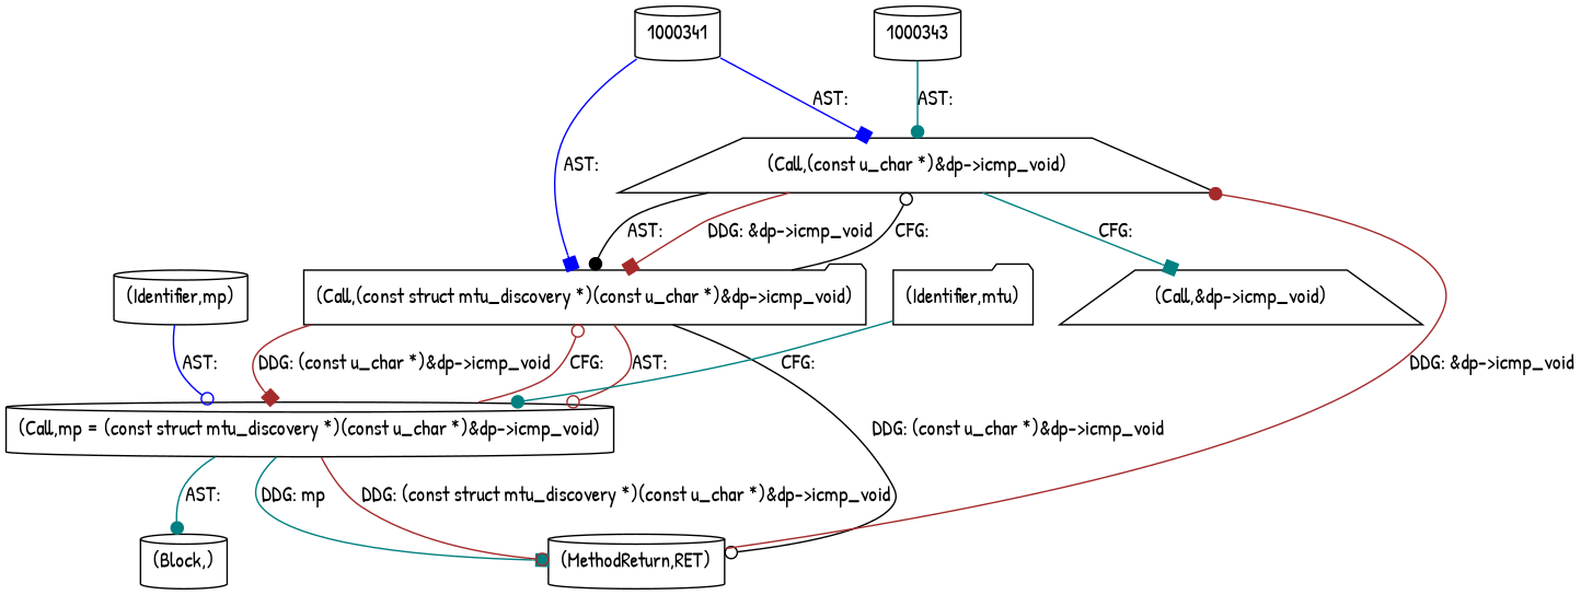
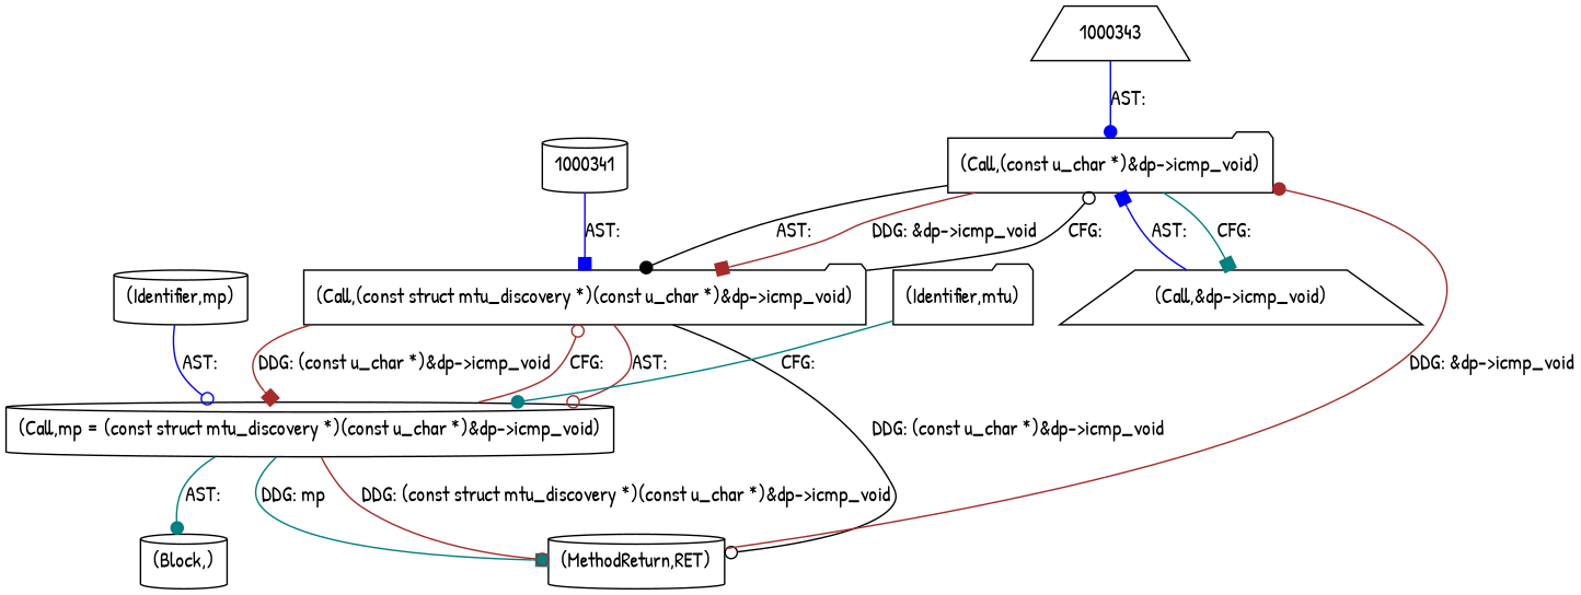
  digraph {
    fontname="Patrick Hand"
    node [fontname="Patrick Hand" shape=cylinder]
    edge [arrowhead=box color=brown fontname="Patrick Hand"]
-   n1 [label="(Call,(const u_char *)&dp->icmp_void)" shape=trapezium]
+   n1 [label="(Call,(const u_char *)&dp->icmp_void)" shape=folder]
    n2 [label="(Call,(const struct mtu_discovery *)(const u_char *)&dp->icmp_void)" shape=folder]
    n3 [label="(Call,&dp->icmp_void)" shape=trapezium]
    n4 [label="(MethodReturn,RET)"]
    n5 [label="(Call,mp = (const struct mtu_discovery *)(const u_char *)&dp->icmp_void)"]
    n6 [label="(Block,)"]
    n7 [label="(Identifier,mtu)" shape=folder]
    n8 [label="(Identifier,mp)"]
-   1000343
+   1000343 [shape=trapezium]
    1000341
    n1 -> n2 [arrowhead=dot color=black label="AST: "]
    n1 -> n2 [label="DDG: &dp->icmp_void"]
    n1 -> n3 [color=teal label="CFG: "]
    n2 -> n1 [arrowhead=odot color=black label="CFG: "]
    n2 -> n4 [arrowhead=odot color=black label="DDG: (const u_char *)&dp->icmp_void"]
    n2 -> n5 [arrowhead=odot label="AST: "]
    n2 -> n5 [label="DDG: (const u_char *)&dp->icmp_void"]
-   1000341 -> n1 [color=blue label="AST: "]
+   n3 -> n1 [color=blue label="AST: "]
    n4 -> n1 [arrowhead=dot label="DDG: &dp->icmp_void"]
    n5 -> n2 [arrowhead=odot label="CFG: "]
    n5 -> n4 [color=teal label="DDG: mp"]
    n5 -> n4 [arrowhead=odot label="DDG: (const struct mtu_discovery *)(const u_char *)&dp->icmp_void"]
    n5 -> n6 [arrowhead=dot color=teal label="AST: "]
    n7 -> n5 [arrowhead=dot color=teal label="CFG: "]
    n8 -> n5 [arrowhead=odot color=blue label="AST: "]
-   1000343 -> n1 [arrowhead=dot color=teal label="AST: "]
+   1000343 -> n1 [arrowhead=dot color=blue label="AST: "]
    1000341 -> n2 [color=blue label="AST: "]
  }
